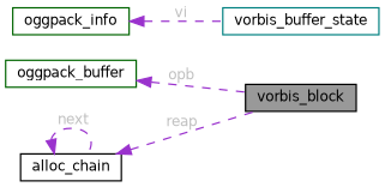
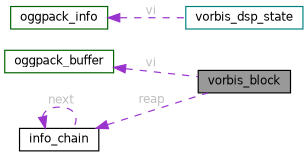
  digraph {
    rankdir=LR
    node [color=black fillcolor=white fontname=Helvetica fontsize=10 shape=box style=filled]
    edge [color=darkorchid3 dir=back fontcolor=grey fontname=Helvetica fontsize=10 labelfontname=Helvetica labelfontsize=10 style=dashed]
    n1 [fillcolor=grey60 fontcolor=black height=0.2 label=vorbis_block width=0.4]
    n2 [color=darkgreen height=0.2 label=oggpack_buffer width=0.4]
-   n3 [color=teal height=0.2 label=vorbis_buffer_state width=0.4]
+   n3 [color=teal height=0.2 label=vorbis_dsp_state width=0.4]
    n4 [color=darkgreen height=0.2 label=oggpack_info width=0.4]
-   n5 [height=0.2 label=alloc_chain width=0.4]
-   n2 -> n1 [label=" opb"]
+   n5 [height=0.2 label=info_chain width=0.4]
+   n2 -> n1 [label=" vi"]
    n4 -> n3 [label=" vi"]
    n5 -> n1 [label=" reap"]
    n5 -> n5 [label=" next"]
  }
